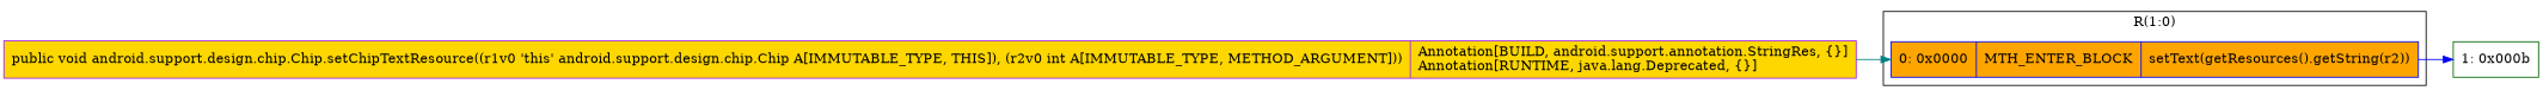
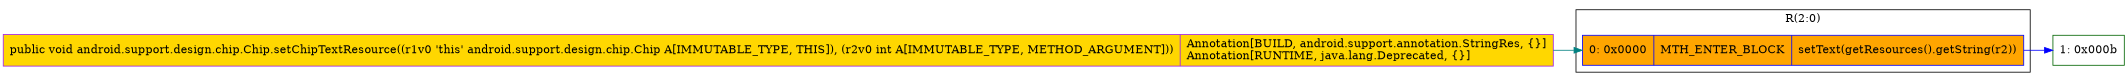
  digraph {
    rankdir=LR
    node [shape=record style=filled]
    n1 [color=blue label="{0\:\ 0x0000|MTH_ENTER_BLOCK\l|setText(getResources().getString(r2))\l}" fillcolor=orange]
    n2 [color=darkgreen label="{1\:\ 0x000b}" fillcolor=white]
    n3 [label="{public void android.support.design.chip.Chip.setChipTextResource((r1v0 'this' android.support.design.chip.Chip A[IMMUTABLE_TYPE, THIS]), (r2v0 int A[IMMUTABLE_TYPE, METHOD_ARGUMENT]))  | Annotation[BUILD, android.support.annotation.StringRes, \{\}]\lAnnotation[RUNTIME, java.lang.Deprecated, \{\}]\l}" fillcolor=gold color=purple]
    subgraph cluster_1 {
-     label="R(1:0)"
+     label="R(2:0)"
      n1
    }
    n1 -> n2 [color=blue]
    n3 -> n1 [color=teal]
  }
